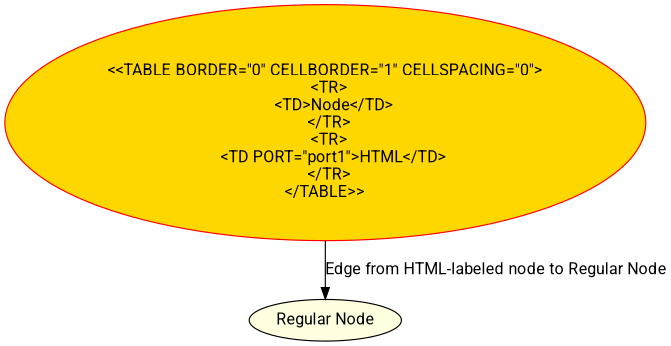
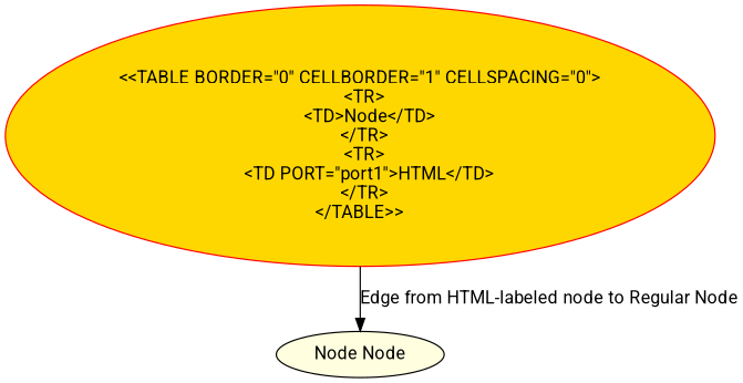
  digraph {
    fontname=Roboto
    node [style=filled fontname=Roboto]
    n1 [label="\n<<TABLE BORDER=\"0\" CELLBORDER=\"1\" CELLSPACING=\"0\">\n  <TR>\n    <TD>Node</TD>\n  </TR>\n  <TR>\n    <TD PORT=\"port1\">HTML</TD>\n  </TR>\n</TABLE>>\n" fillcolor=gold color=red]
-   n2 [label="Regular Node" fillcolor=lightyellow color=black]
+   n2 [label="Node Node" fillcolor=lightyellow color=black]
    n1 -> n2 [label="Edge from HTML-labeled node to Regular Node" tailport=port1 fontname=Roboto]
  }
